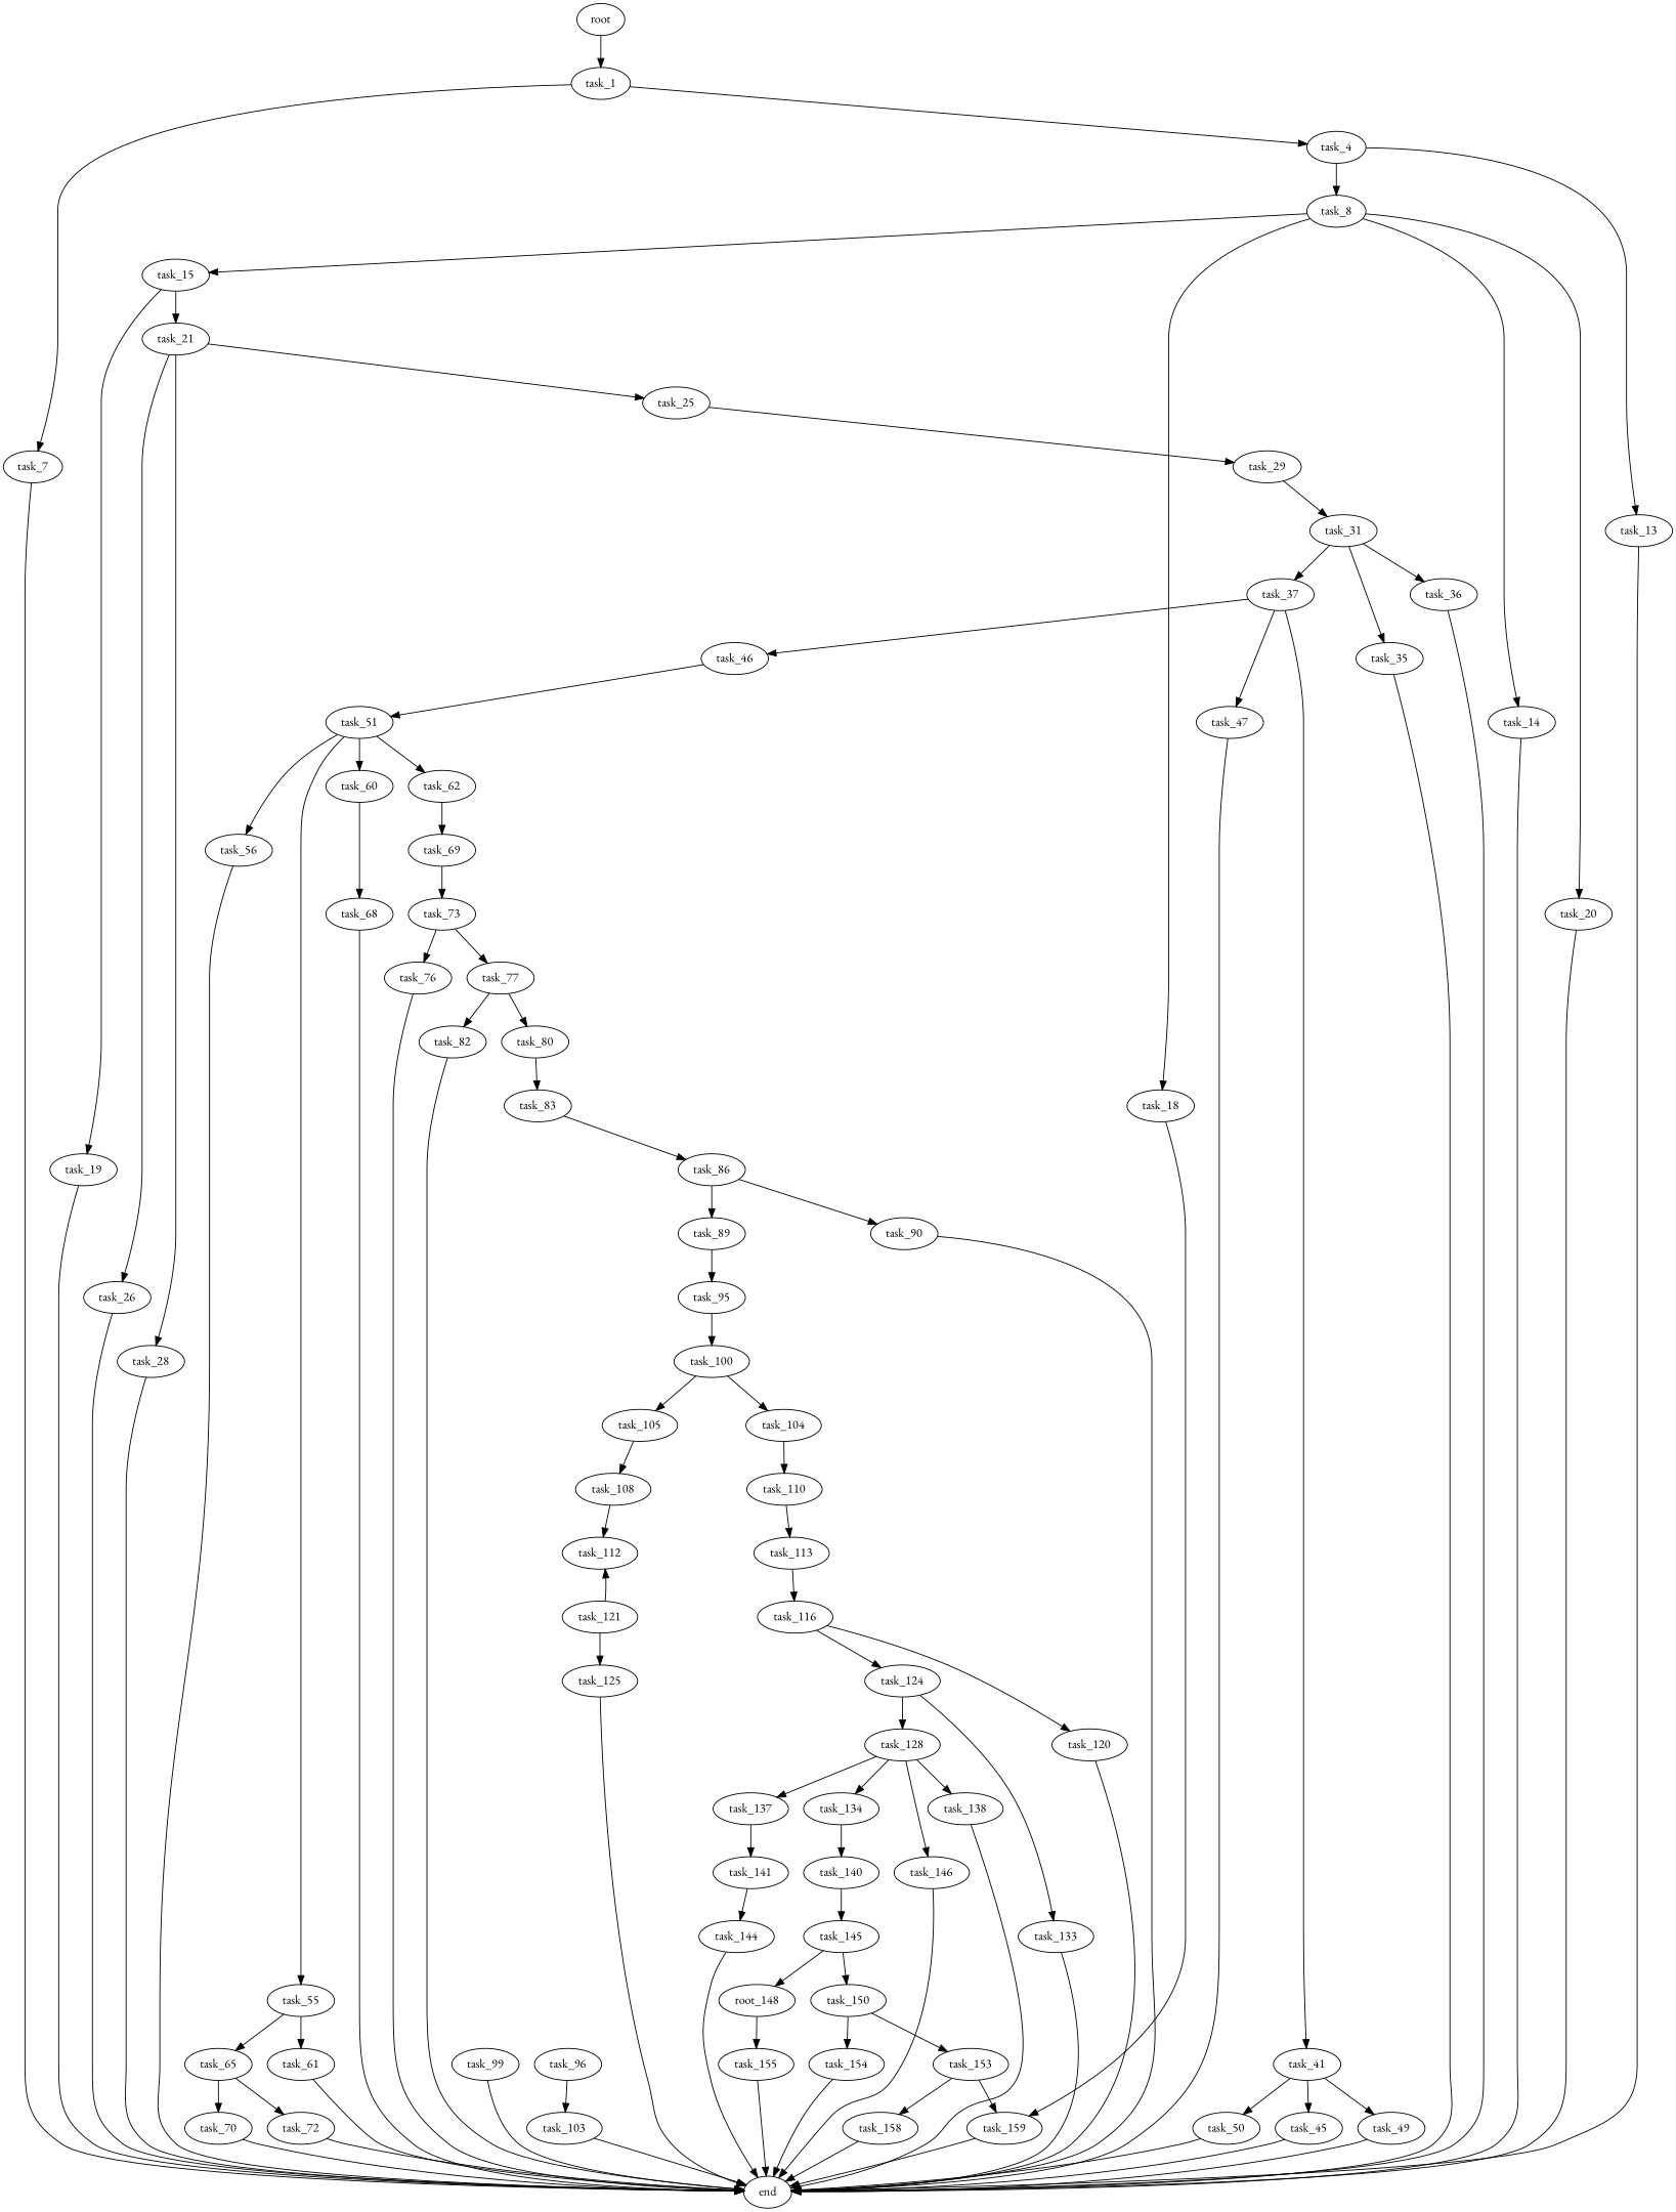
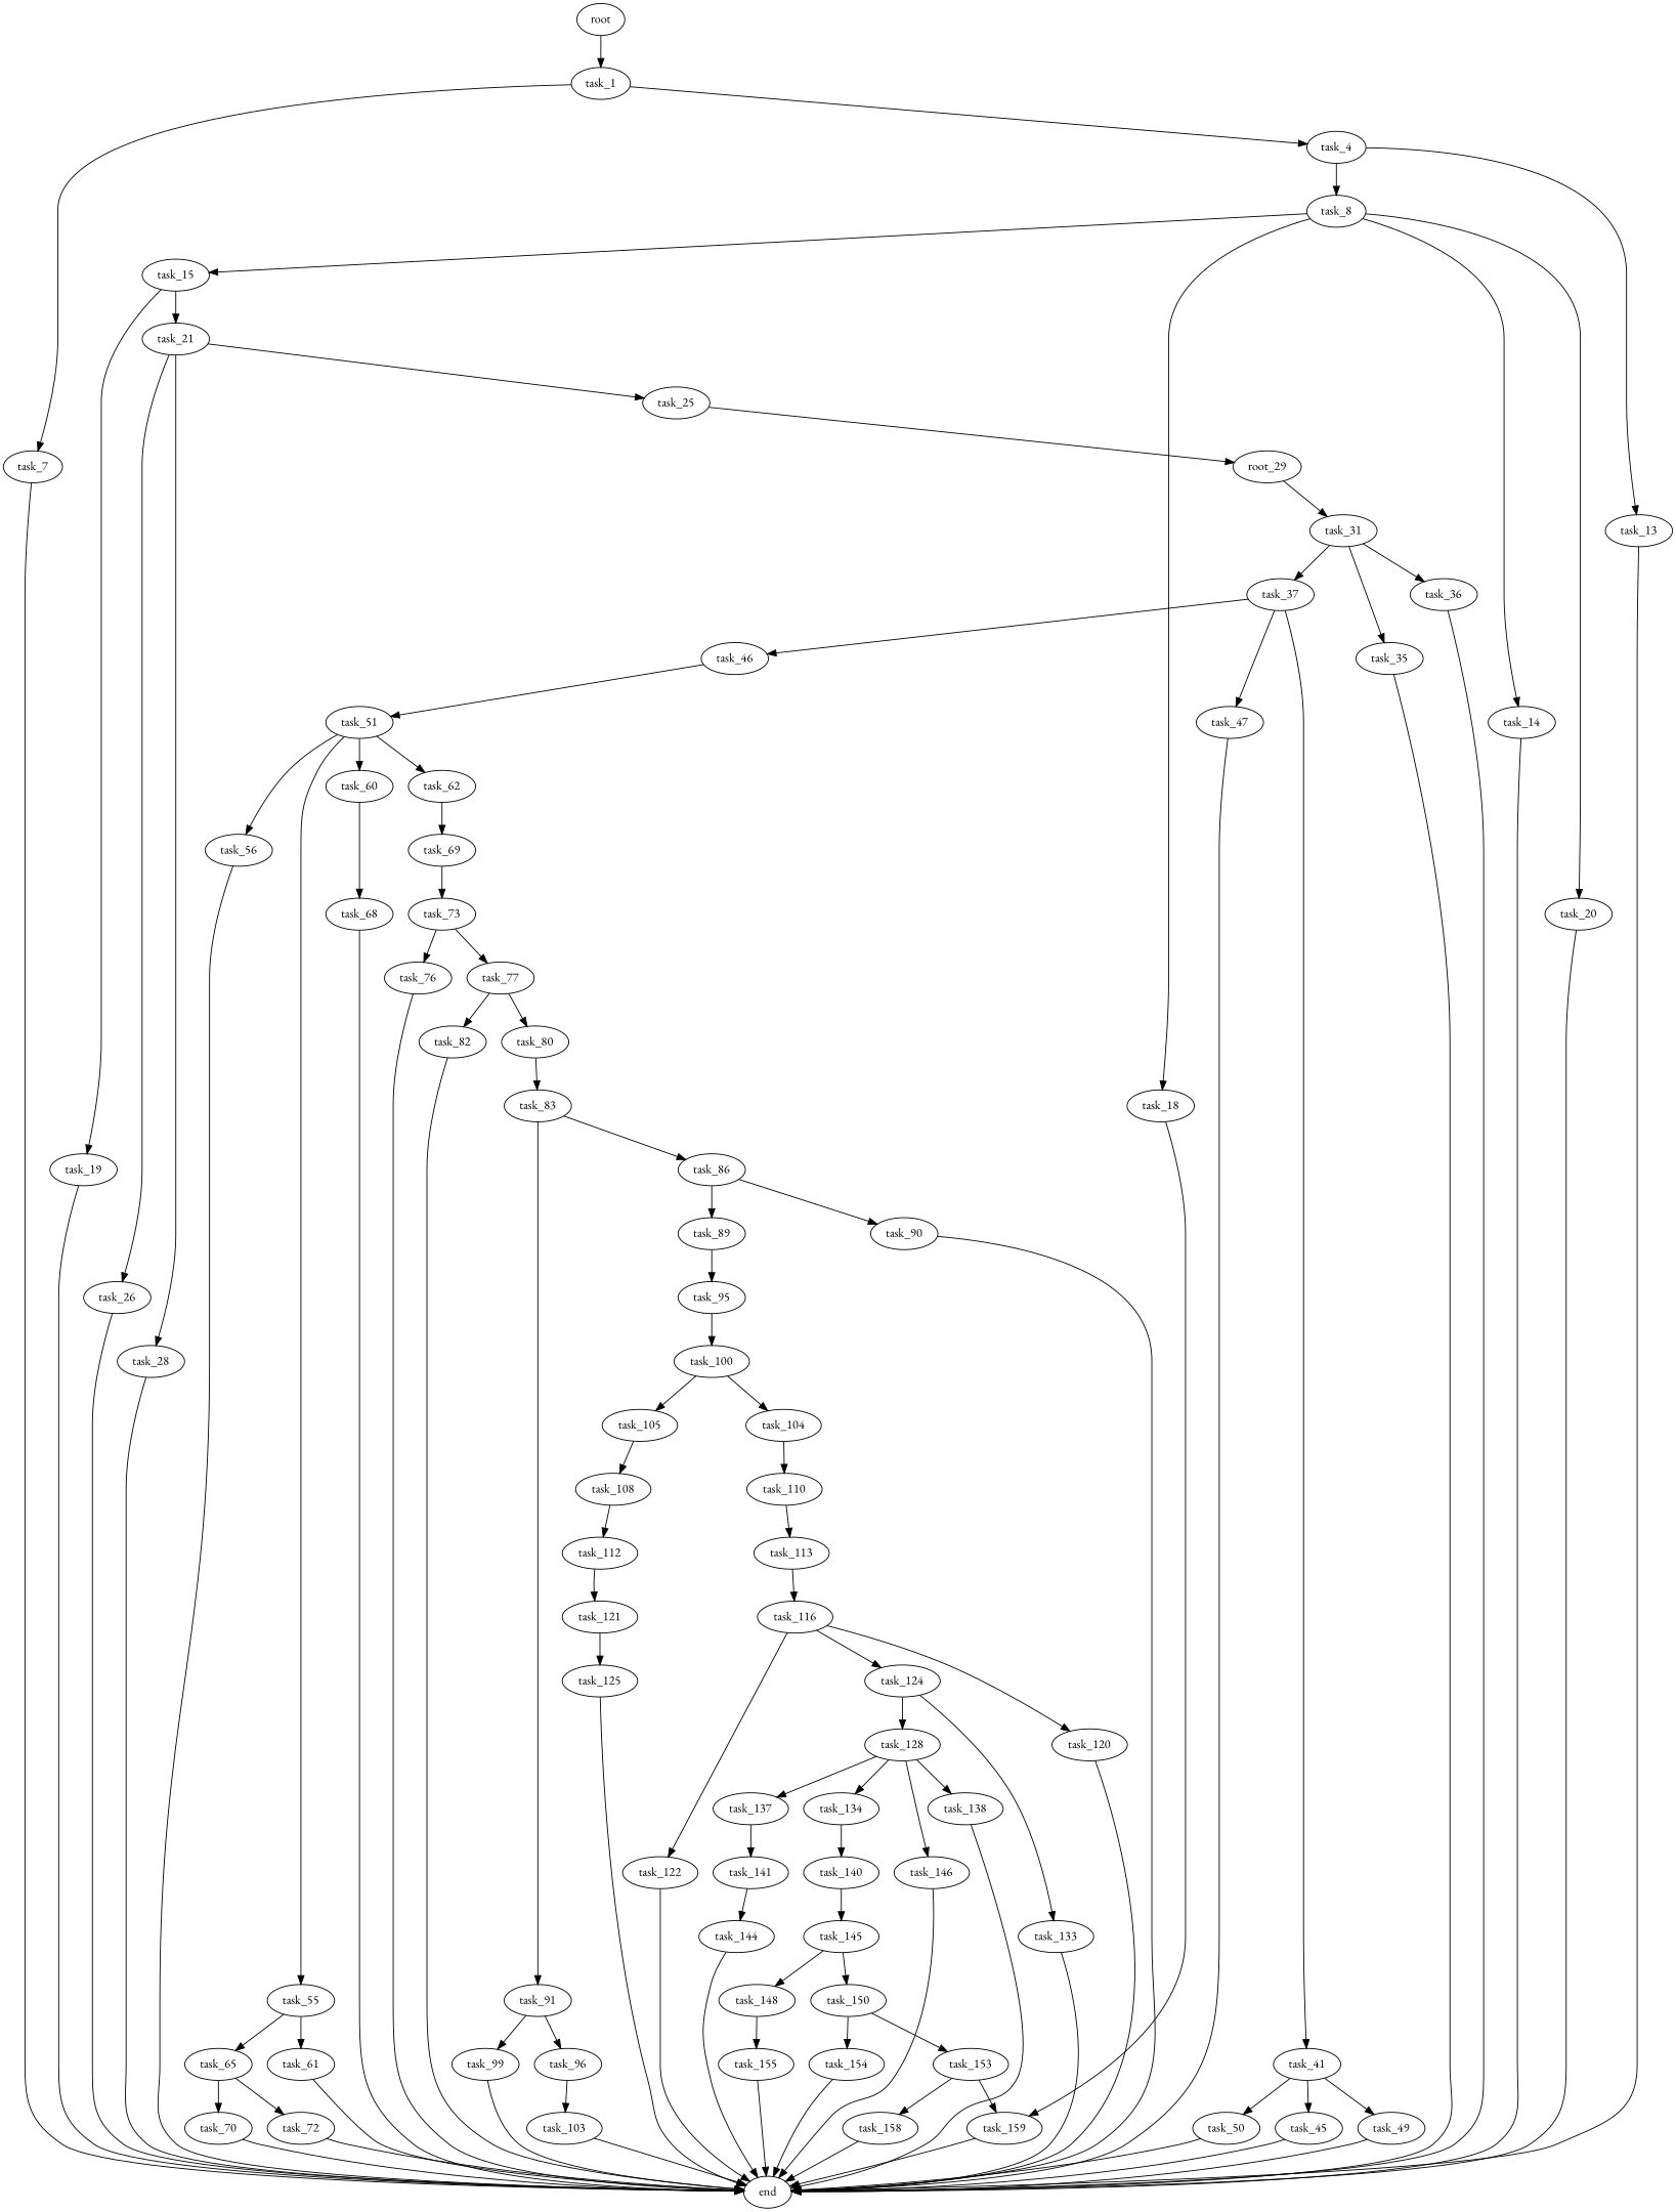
  digraph {
    fontname="EB Garamond"
    node [fontname="EB Garamond"]
    edge [fontname="EB Garamond"]
    root
    task_1
    task_4
    task_7
    task_8
    task_13
    end
    task_14
    task_15
    task_18
    task_20
    task_19
    task_21
    task_159
    task_25
    task_26
    task_28
-   task_29
+   task_29 [label=root_29]
    task_31
    task_35
    task_36
    task_37
    task_41
    task_46
    task_47
    task_45
    task_49
    task_50
    task_51
    task_56
    n31 [label=task_55]
    task_60
    task_62
    task_61
    task_65
    task_68
    task_69
    task_70
    task_72
    task_73
    task_76
    task_77
    task_80
    task_82
    task_83
    task_86
+   task_91
    task_89
    task_90
    task_96
    task_99
    task_95
    task_103
    task_100
    task_104
    task_105
    task_110
    task_108
    task_113
    task_112
    task_116
    task_121
    task_125
    task_120
+   task_122
    task_124
    task_128
    task_133
    task_134
    n70 [label=task_146]
    task_137
    task_138
    task_140
    task_141
    task_145
    task_144
-   task_148 [label=root_148]
+   task_148
    task_150
    task_155
    task_153
    task_154
    task_158
    root -> task_1
    task_1 -> task_4
    task_1 -> task_7
    task_4 -> task_8
    task_4 -> task_13
    task_7 -> end
    task_8 -> task_14
    task_8 -> task_15
    task_8 -> task_18
    task_8 -> task_20
    task_13 -> end
    task_14 -> end
    task_15 -> task_19
    task_15 -> task_21
    task_18 -> task_159
    task_20 -> end
    task_19 -> end
    task_21 -> task_25
    task_21 -> task_26
    task_21 -> task_28
    task_159 -> end
    task_25 -> task_29
    task_26 -> end
    task_28 -> end
    task_29 -> task_31
    task_31 -> task_35
    task_31 -> task_36
    task_31 -> task_37
    task_35 -> end
    task_36 -> end
    task_37 -> task_41
    task_37 -> task_46
    task_37 -> task_47
    task_41 -> task_45
    task_41 -> task_49
    task_41 -> task_50
    task_46 -> task_51
    task_47 -> end
    task_45 -> end
    task_49 -> end
    task_50 -> end
    task_51 -> task_56
    task_51 -> n31
    task_51 -> task_60
    task_51 -> task_62
    task_56 -> end
    n31 -> task_61
    n31 -> task_65
    task_60 -> task_68
    task_62 -> task_69
    task_61 -> end
    task_65 -> task_70
    task_65 -> task_72
    task_68 -> end
    task_69 -> task_73
    task_70 -> end
    task_72 -> end
    task_73 -> task_76
    task_73 -> task_77
    task_76 -> end
    task_77 -> task_80
    task_77 -> task_82
    task_80 -> task_83
    task_82 -> end
    task_83 -> task_86
+   task_83 -> task_91
    task_86 -> task_89
    task_86 -> task_90
+   task_91 -> task_96
+   task_91 -> task_99
    task_89 -> task_95
    task_90 -> end
    task_96 -> task_103
    task_99 -> end
    task_95 -> task_100
    task_103 -> end
    task_100 -> task_104
    task_100 -> task_105
    task_104 -> task_110
    task_105 -> task_108
    task_110 -> task_113
    task_108 -> task_112
    task_113 -> task_116
-   task_121 -> task_112
+   task_112 -> task_121
    task_116 -> task_120
+   task_116 -> task_122
    task_116 -> task_124
    task_121 -> task_125
    task_125 -> end
    task_120 -> end
+   task_122 -> end
    task_124 -> task_128
    task_124 -> task_133
    task_128 -> task_134
    task_128 -> n70
    task_128 -> task_137
    task_128 -> task_138
    task_133 -> end
    task_134 -> task_140
    n70 -> end
    task_137 -> task_141
    task_138 -> end
    task_140 -> task_145
    task_141 -> task_144
    task_145 -> task_148
    task_145 -> task_150
    task_144 -> end
    task_148 -> task_155
    task_150 -> task_153
    task_150 -> task_154
    task_155 -> end
    task_153 -> task_159
    task_153 -> task_158
    task_154 -> end
    task_158 -> end
  }
